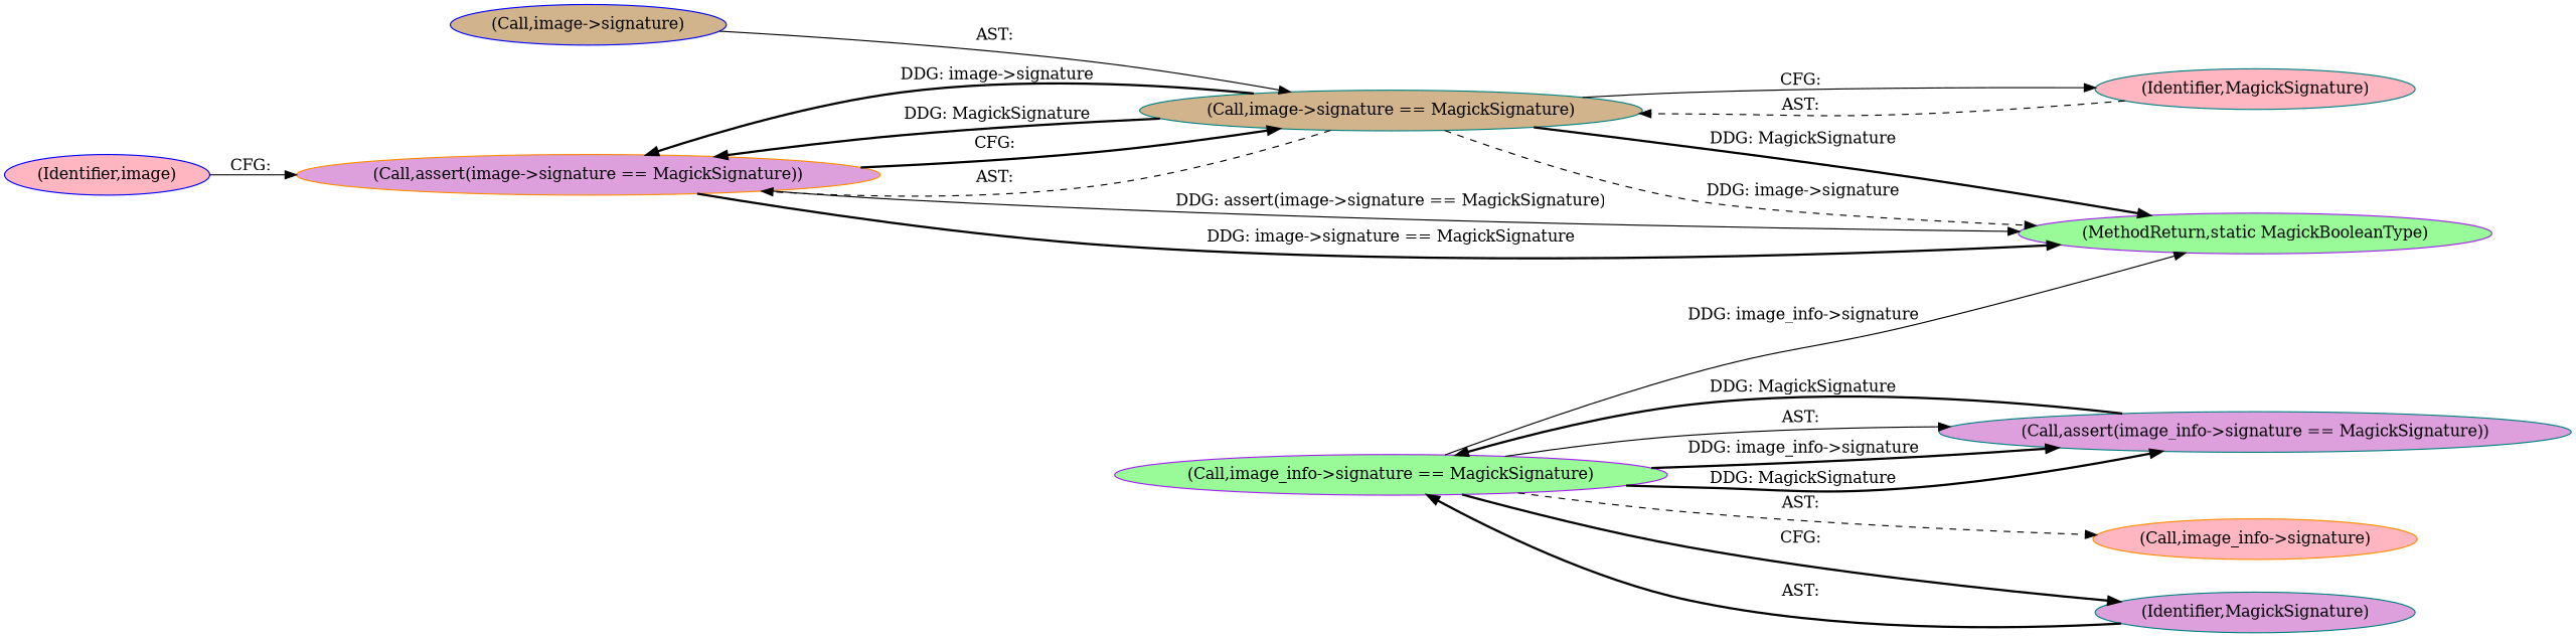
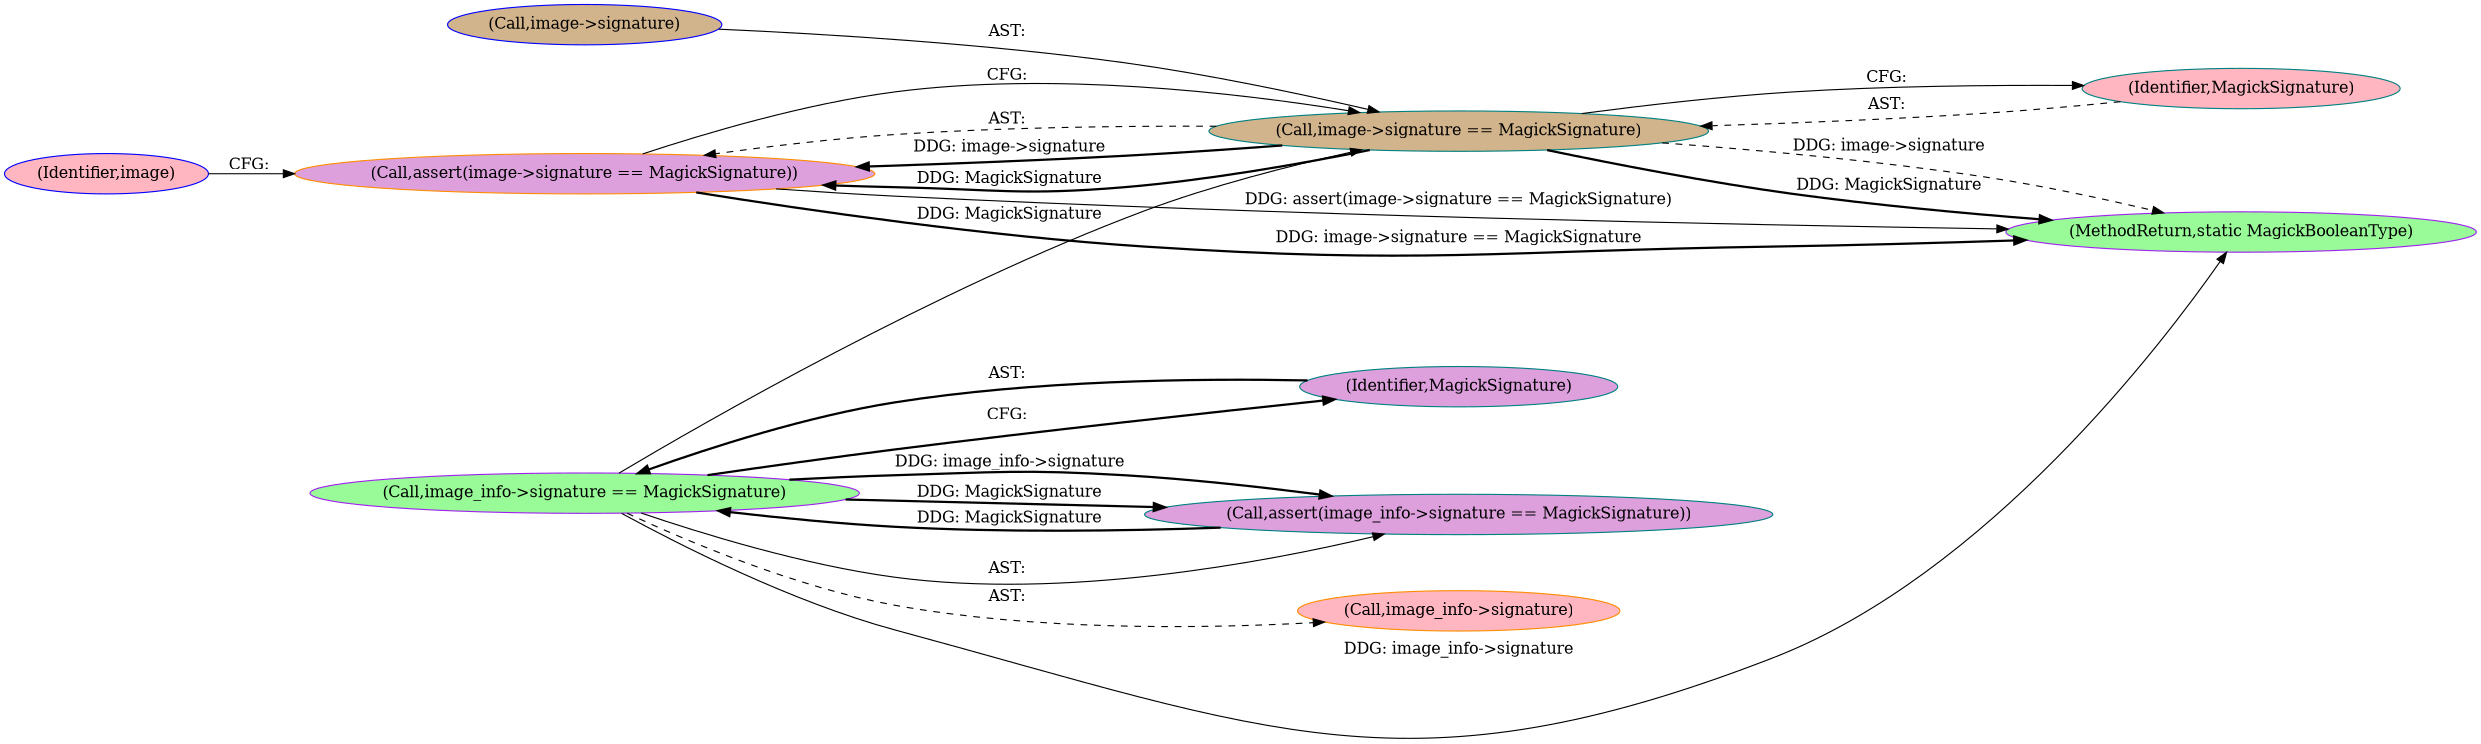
  digraph {
    rankdir=LR
    node [color=teal fillcolor=plum style=filled]
    edge [style=bold]
    n1 [color=darkorange label="(Call,assert(image->signature == MagickSignature))"]
    n2 [fillcolor=tan label="(Call,image->signature == MagickSignature)"]
    n3 [color=purple fillcolor=palegreen label="(MethodReturn,static MagickBooleanType)"]
    n4 [fillcolor=lightpink label="(Identifier,MagickSignature)"]
    n5 [color=purple fillcolor=palegreen label="(Call,image_info->signature == MagickSignature)"]
    n6 [label="(Identifier,MagickSignature)"]
    n7 [label="(Call,assert(image_info->signature == MagickSignature))"]
    n8 [color=darkorange fillcolor=lightpink label="(Call,image_info->signature)"]
    n9 [color=blue fillcolor=lightpink label="(Identifier,image)"]
    n10 [color=blue fillcolor=tan label="(Call,image->signature)"]
-   n1 -> n2 [label="CFG: "]
+   n1 -> n2 [label="CFG: " style=solid]
    n1 -> n3 [label="DDG: assert(image->signature == MagickSignature)" style=solid]
    n1 -> n3 [label="DDG: image->signature == MagickSignature"]
    n2 -> n1 [label="AST: " style=dashed]
    n2 -> n1 [label="DDG: image->signature"]
    n2 -> n1 [label="DDG: MagickSignature"]
    n2 -> n3 [label="DDG: MagickSignature"]
    n2 -> n3 [label="DDG: image->signature" style=dashed]
    n2 -> n4 [label="CFG: " style=solid]
    n4 -> n2 [label="AST: " style=dashed]
+   n5 -> n2 [label="DDG: MagickSignature" style=solid]
    n5 -> n3 [label="DDG: image_info->signature" style=solid]
    n5 -> n6 [label="CFG: "]
    n5 -> n7 [label="AST: " style=solid]
    n5 -> n7 [label="DDG: image_info->signature"]
    n5 -> n7 [label="DDG: MagickSignature"]
    n5 -> n8 [label="AST: " style=dashed]
    n6 -> n5 [label="AST: "]
    n7 -> n5 [label="DDG: MagickSignature"]
    n9 -> n1 [label="CFG: " style=solid]
    n10 -> n2 [label="AST: " style=solid]
  }
